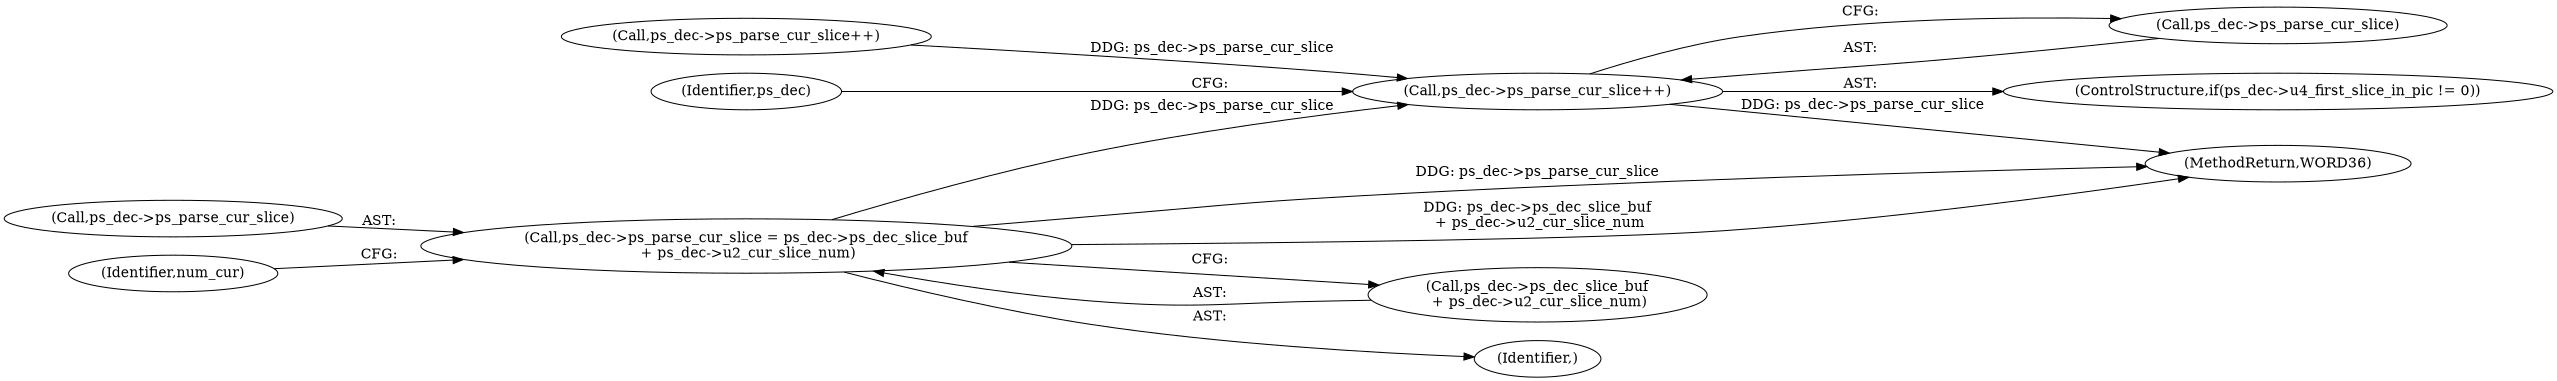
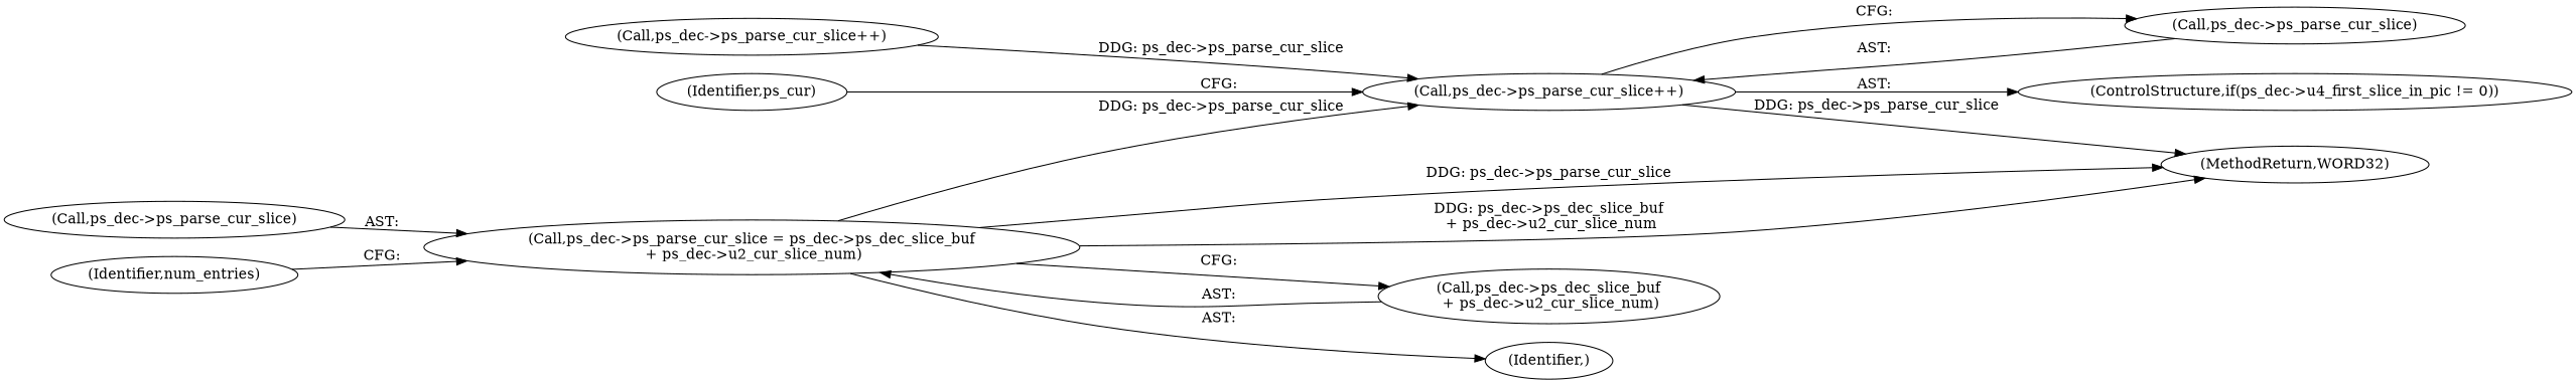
  digraph {
    rankdir=LR
    n1 [label="(Call,ps_dec->ps_parse_cur_slice = ps_dec->ps_dec_slice_buf\n + ps_dec->u2_cur_slice_num)"]
    n2 [label="(Call,ps_dec->ps_parse_cur_slice++)"]
-   n3 [label="(MethodReturn,WORD36)"]
+   n3 [label="(MethodReturn,WORD32)"]
    n4 [label="(Call,ps_dec->ps_dec_slice_buf\n + ps_dec->u2_cur_slice_num)"]
    n5 [label="(Identifier,)"]
    n6 [label="(Call,ps_dec->ps_parse_cur_slice)"]
    n7 [label="(ControlStructure,if(ps_dec->u4_first_slice_in_pic != 0))"]
    n8 [label="(Call,ps_dec->ps_parse_cur_slice)"]
    n9 [label="(Call,ps_dec->ps_parse_cur_slice++)"]
-   n10 [label="(Identifier,num_cur)"]
-   n11 [label="(Identifier,ps_dec)"]
+   n10 [label="(Identifier,num_entries)"]
+   n11 [label="(Identifier,ps_cur)"]
    n1 -> n2 [label="DDG: ps_dec->ps_parse_cur_slice"]
    n1 -> n3 [label="DDG: ps_dec->ps_parse_cur_slice"]
    n1 -> n3 [label="DDG: ps_dec->ps_dec_slice_buf\n + ps_dec->u2_cur_slice_num"]
    n1 -> n4 [label="CFG: "]
    n1 -> n5 [label="AST: "]
    n2 -> n3 [label="DDG: ps_dec->ps_parse_cur_slice"]
    n2 -> n6 [label="CFG: "]
    n2 -> n7 [label="AST: "]
    n4 -> n1 [label="AST: "]
    n6 -> n2 [label="AST: "]
    n8 -> n1 [label="AST: "]
    n9 -> n2 [label="DDG: ps_dec->ps_parse_cur_slice"]
    n10 -> n1 [label="CFG: "]
    n11 -> n2 [label="CFG: "]
  }
